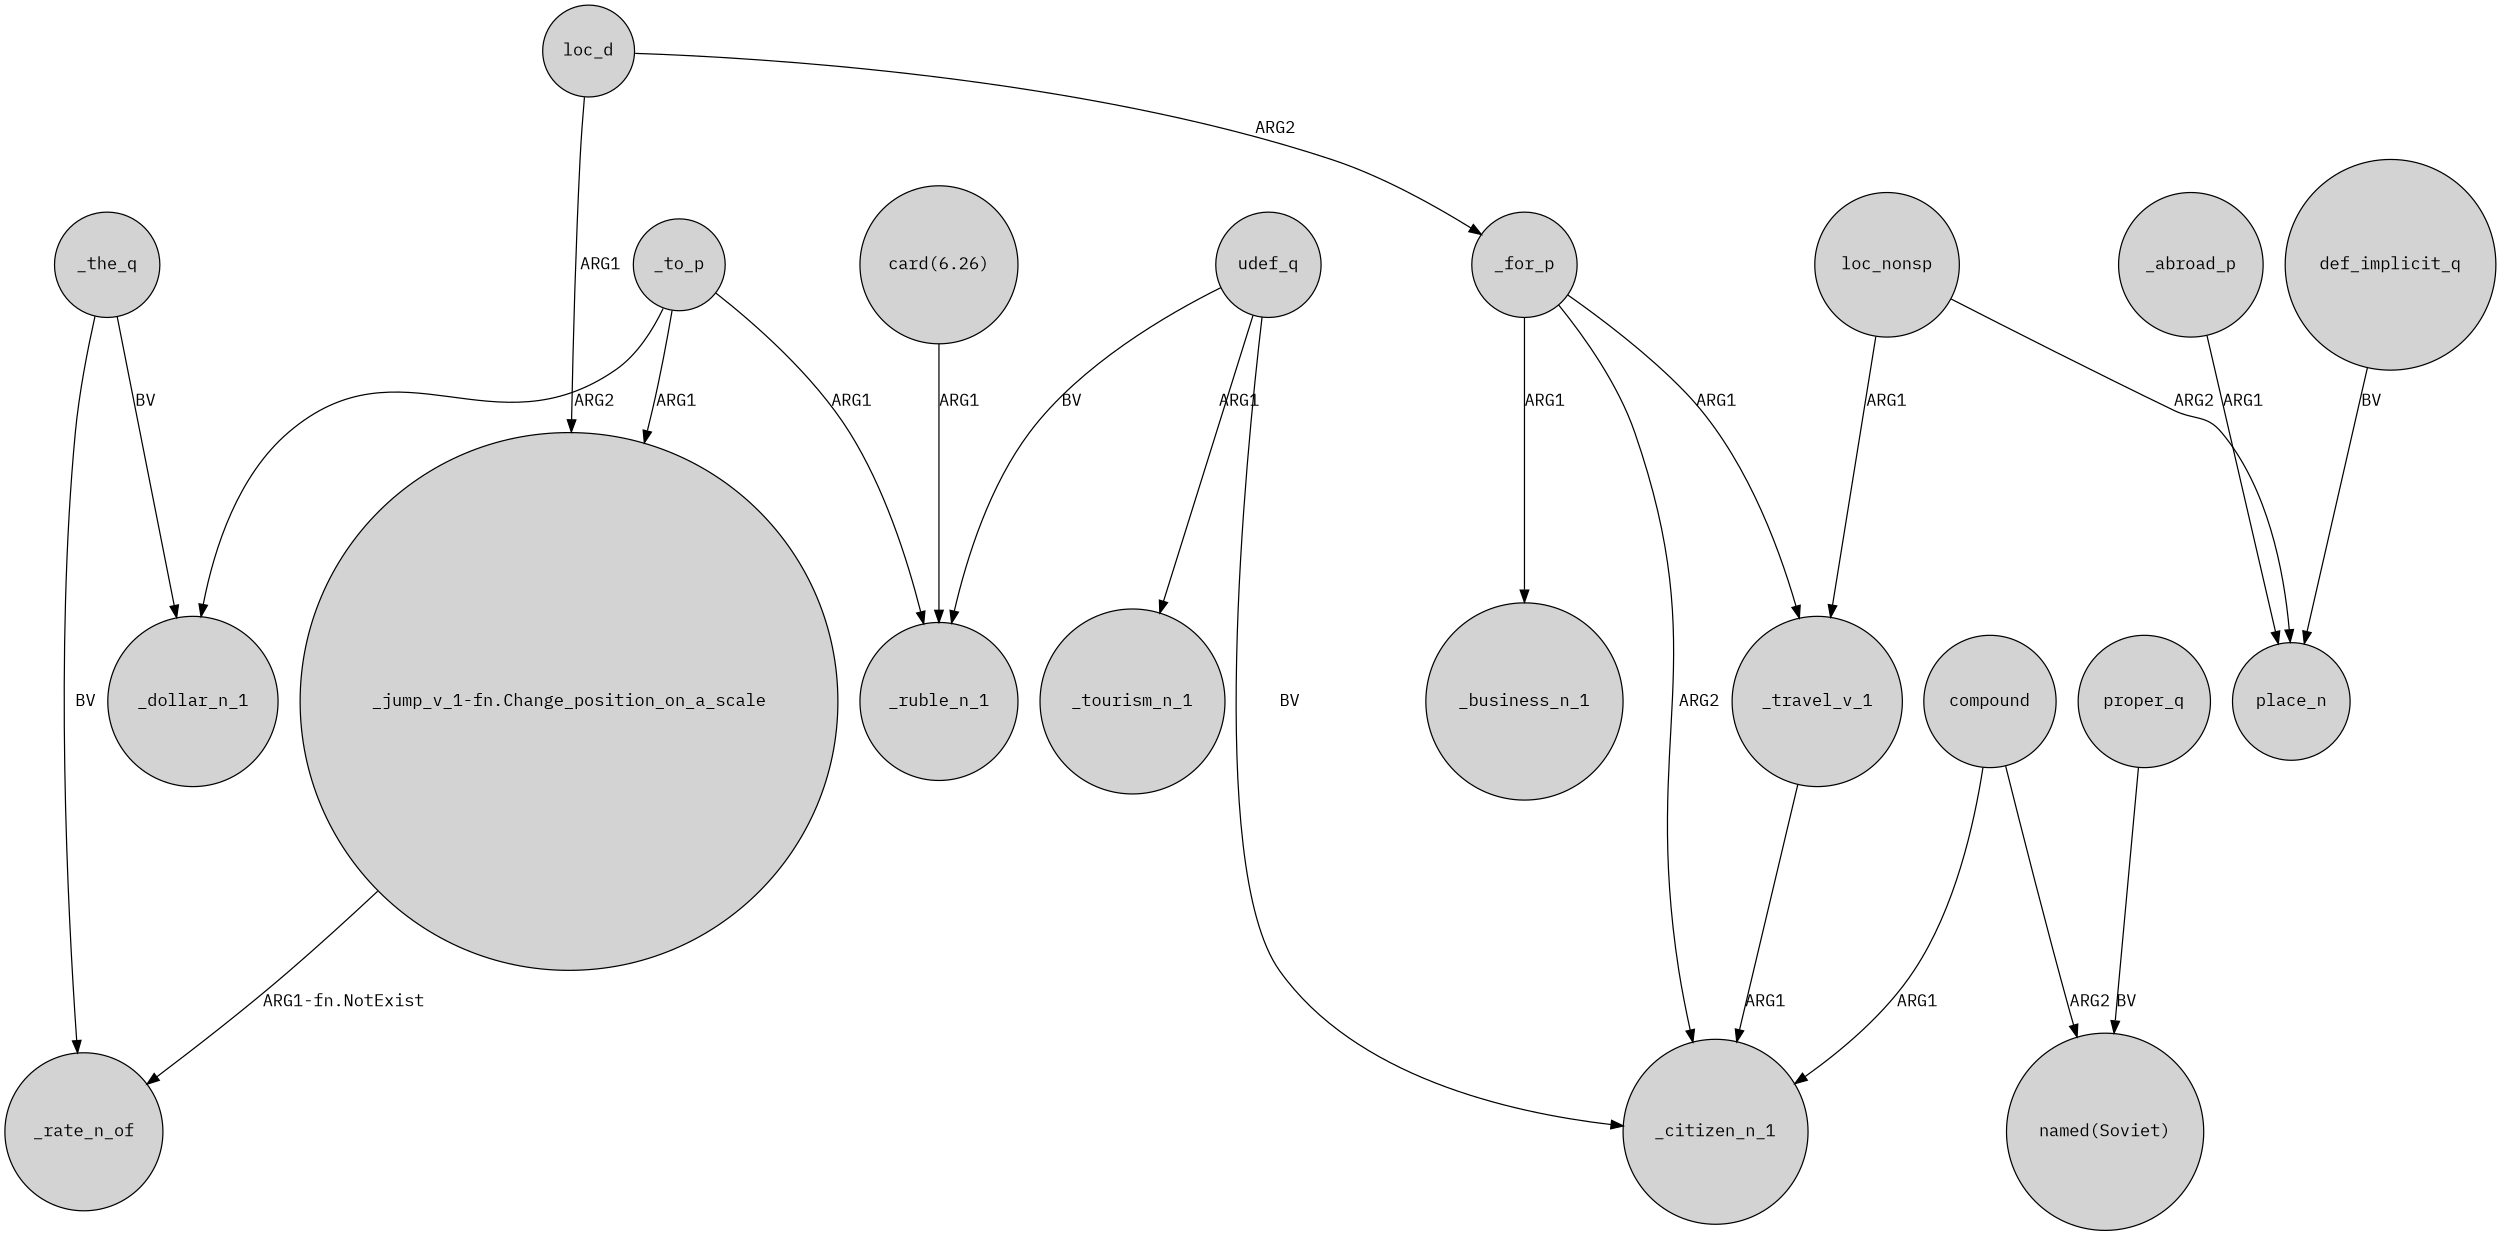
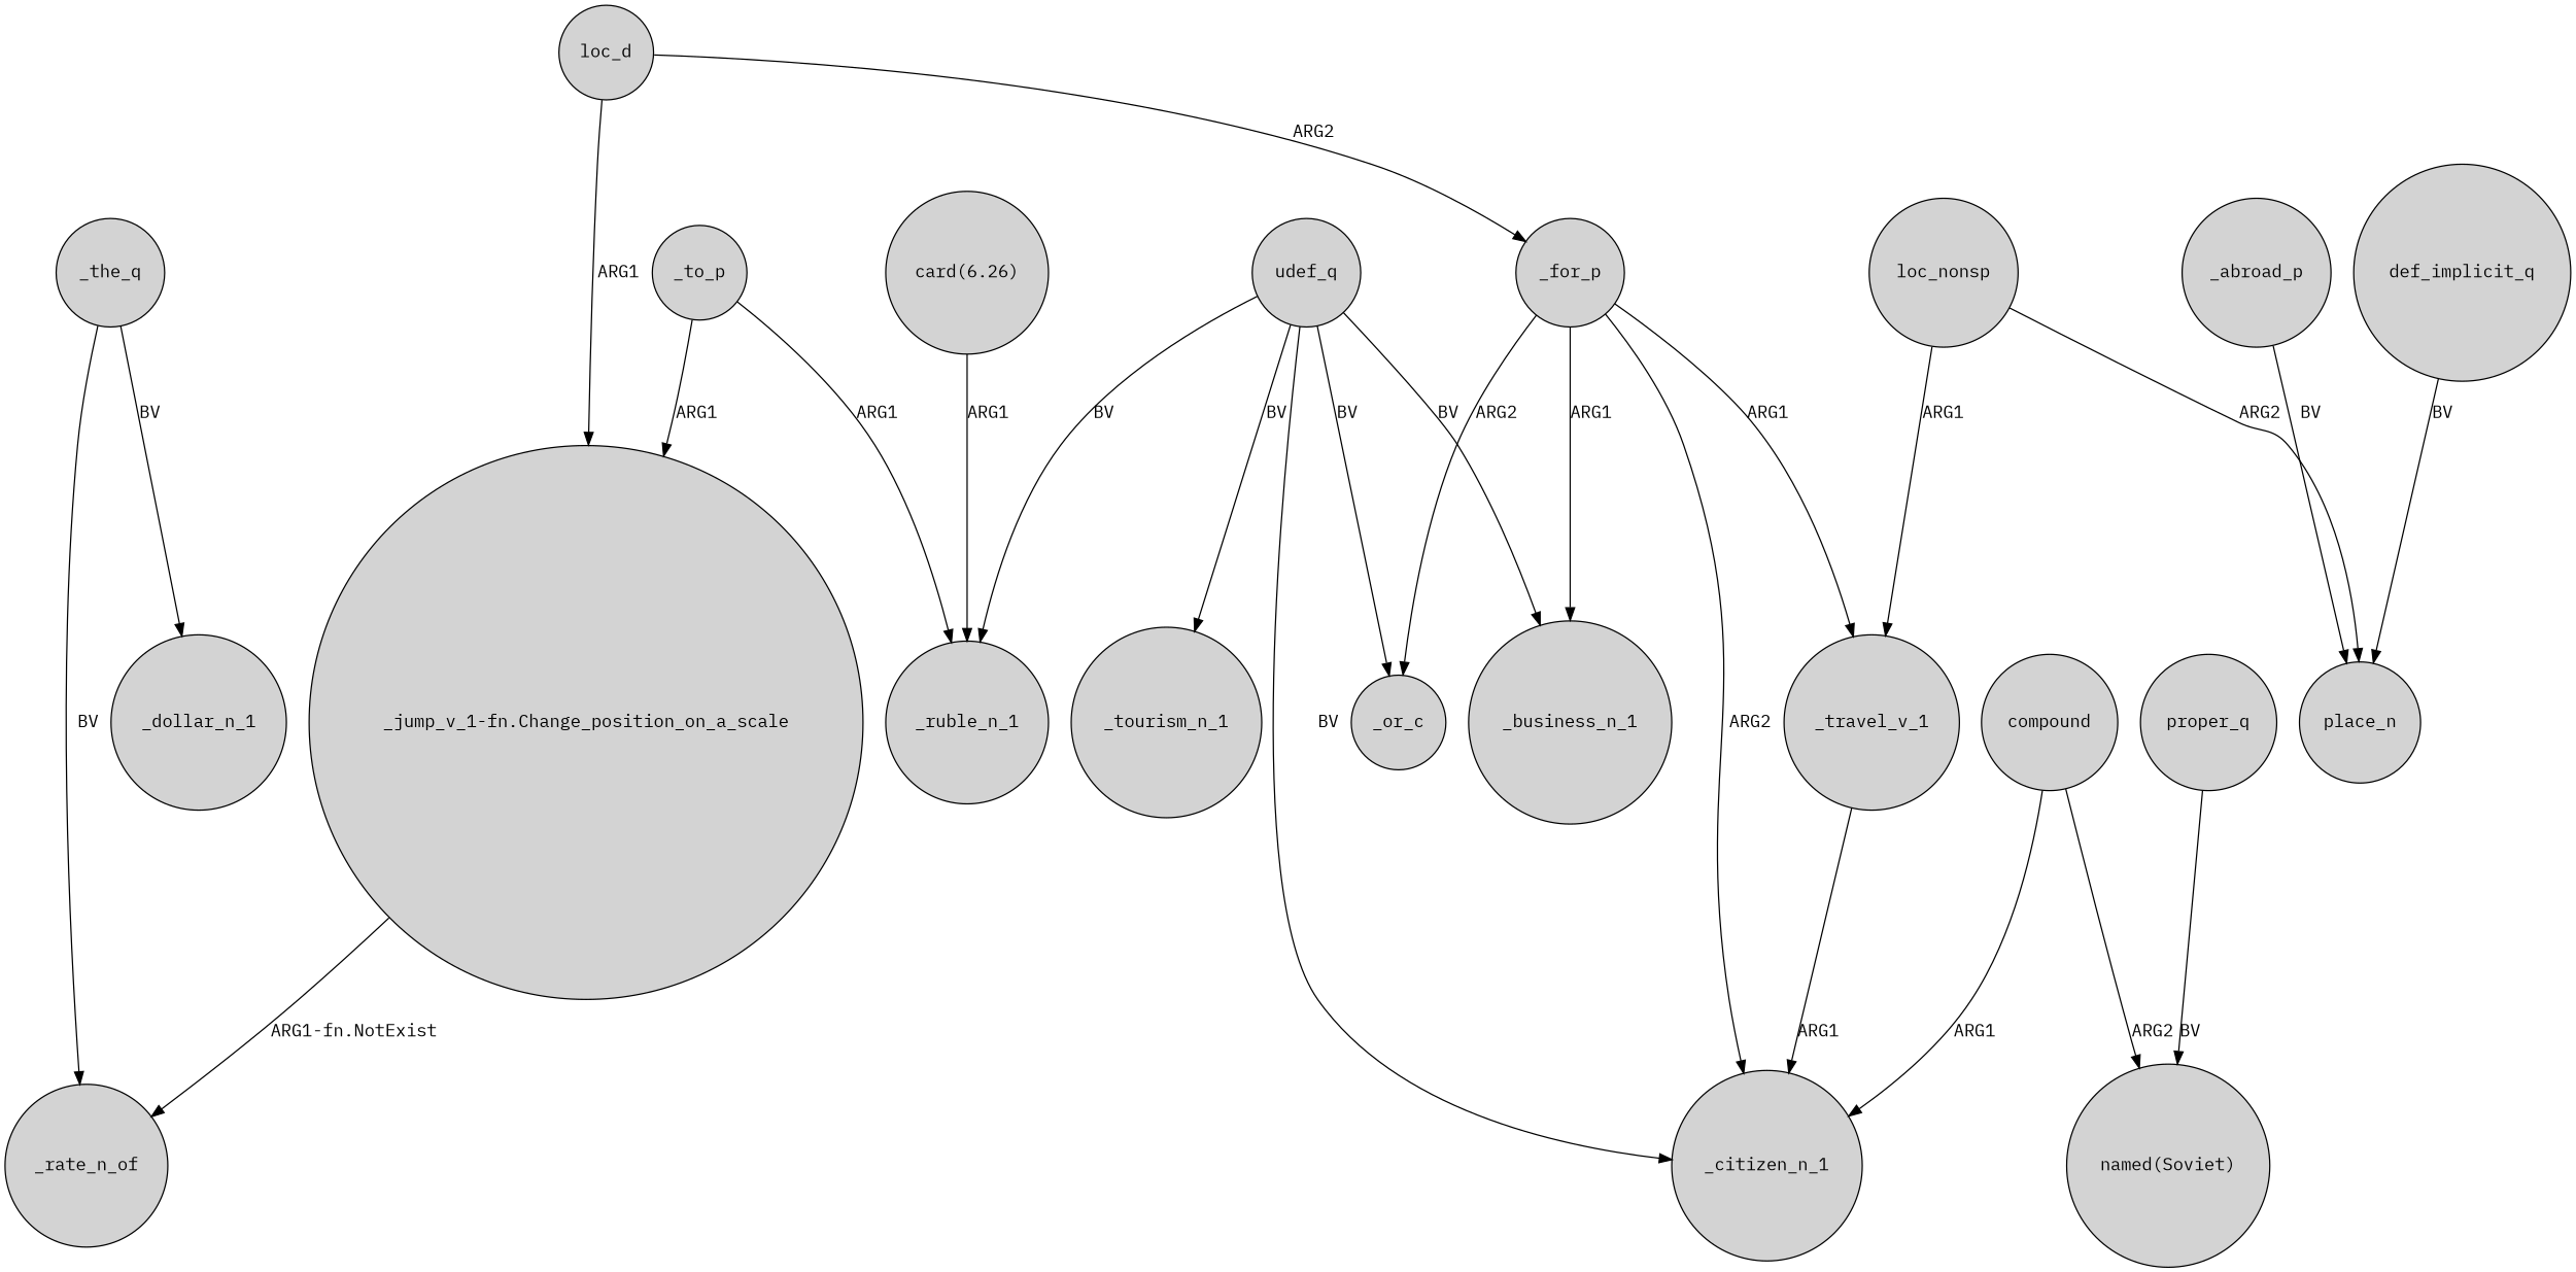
  digraph {
    fontname="IBM Plex Mono"
    node [fontname="IBM Plex Mono" shape=circle style=filled]
    edge [fontname="IBM Plex Mono"]
    _to_p
    _dollar_n_1
    "_jump_v_1-fn.Change_position_on_a_scale"
    _ruble_n_1
    _rate_n_of
    _the_q
    udef_q
+   _or_c
    _citizen_n_1
    _business_n_1
    _tourism_n_1
    def_implicit_q
    place_n
    proper_q
    "named(Soviet)"
    _for_p
    _travel_v_1
    n18 [label=loc_d]
    loc_nonsp
    compound
    "card(6.26)"
    _abroad_p
-   _to_p -> _dollar_n_1 [label=ARG2]
    _to_p -> "_jump_v_1-fn.Change_position_on_a_scale" [label=ARG1]
    _to_p -> _ruble_n_1 [label=ARG1]
    "_jump_v_1-fn.Change_position_on_a_scale" -> _rate_n_of [label="ARG1-fn.NotExist"]
    _the_q -> _dollar_n_1 [label=BV]
    _the_q -> _rate_n_of [label=BV]
    udef_q -> _ruble_n_1 [label=BV]
+   udef_q -> _or_c [label=BV]
    udef_q -> _citizen_n_1 [label=BV]
-   udef_q -> _tourism_n_1 [label=ARG1]
+   udef_q -> _business_n_1 [label=BV]
+   udef_q -> _tourism_n_1 [label=BV]
    def_implicit_q -> place_n [label=BV]
    proper_q -> "named(Soviet)" [label=BV]
+   _for_p -> _or_c [label=ARG2]
    _for_p -> _citizen_n_1 [label=ARG2]
    _for_p -> _business_n_1 [label=ARG1]
    _for_p -> _travel_v_1 [label=ARG1]
    _travel_v_1 -> _citizen_n_1 [label=ARG1]
    n18 -> "_jump_v_1-fn.Change_position_on_a_scale" [label=ARG1]
    n18 -> _for_p [label=ARG2]
    loc_nonsp -> place_n [label=ARG2]
    loc_nonsp -> _travel_v_1 [label=ARG1]
    compound -> _citizen_n_1 [label=ARG1]
    compound -> "named(Soviet)" [label=ARG2]
    "card(6.26)" -> _ruble_n_1 [label=ARG1]
-   _abroad_p -> place_n [label=ARG1]
+   _abroad_p -> place_n [label=BV]
  }
